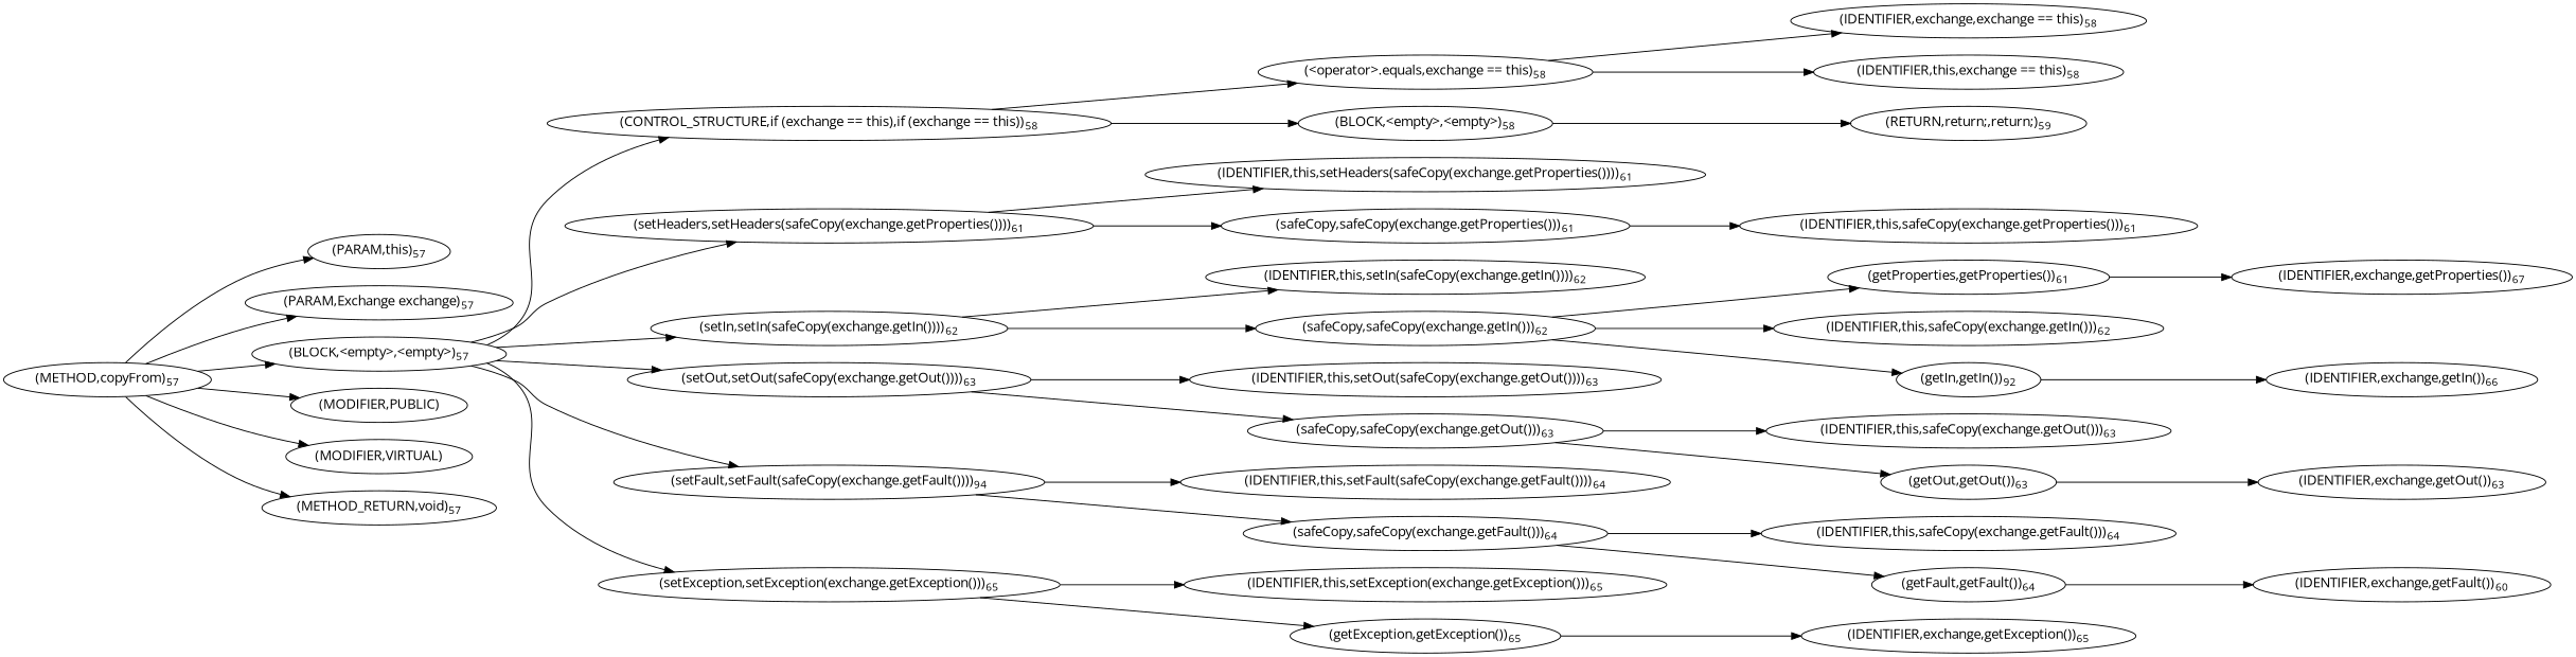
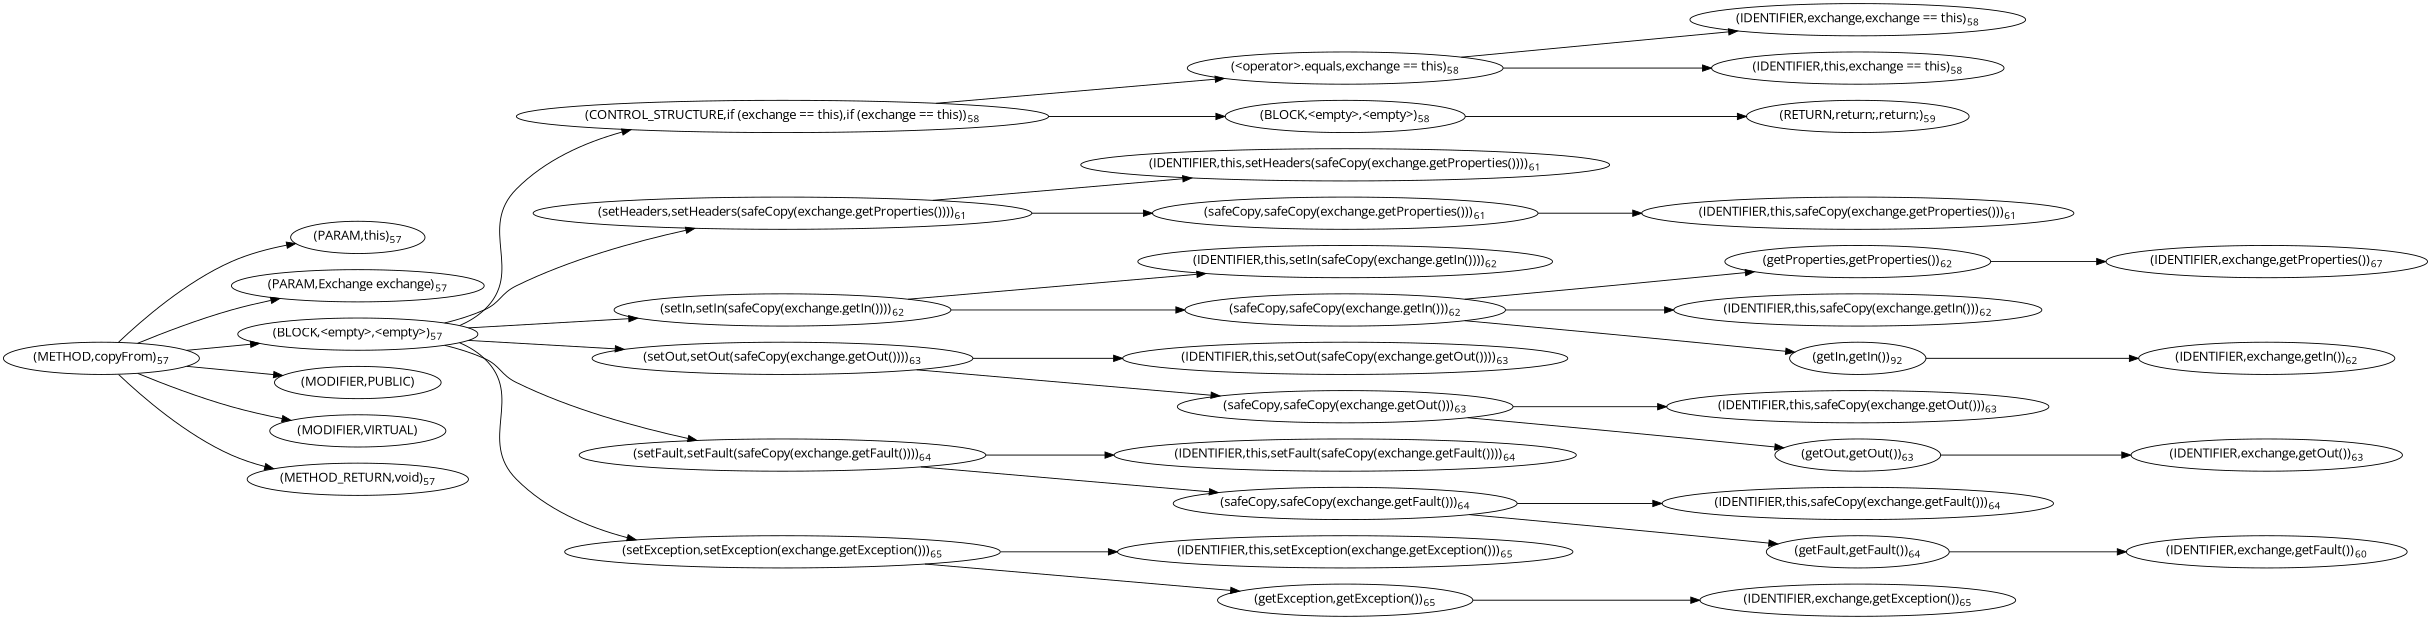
  digraph {
    fontname="Open Sans"
    rankdir=LR
    node [fontname="Open Sans"]
    edge [fontname="Open Sans"]
    n1 [label=<(METHOD,copyFrom)<SUB>57</SUB>>]
    n2 [label=<(PARAM,this)<SUB>57</SUB>>]
    n3 [label=<(PARAM,Exchange exchange)<SUB>57</SUB>>]
    n4 [label=<(BLOCK,&lt;empty&gt;,&lt;empty&gt;)<SUB>57</SUB>>]
    n5 [label=<(MODIFIER,PUBLIC)>]
    n6 [label=<(MODIFIER,VIRTUAL)>]
    n7 [label=<(METHOD_RETURN,void)<SUB>57</SUB>>]
    n8 [label=<(CONTROL_STRUCTURE,if (exchange == this),if (exchange == this))<SUB>58</SUB>>]
    n9 [label=<(setHeaders,setHeaders(safeCopy(exchange.getProperties())))<SUB>61</SUB>>]
    n10 [label=<(setIn,setIn(safeCopy(exchange.getIn())))<SUB>62</SUB>>]
    n11 [label=<(setOut,setOut(safeCopy(exchange.getOut())))<SUB>63</SUB>>]
-   n12 [label=<(setFault,setFault(safeCopy(exchange.getFault())))<SUB>94</SUB>>]
+   n12 [label=<(setFault,setFault(safeCopy(exchange.getFault())))<SUB>64</SUB>>]
    n13 [label=<(setException,setException(exchange.getException()))<SUB>65</SUB>>]
    n14 [label=<(&lt;operator&gt;.equals,exchange == this)<SUB>58</SUB>>]
    n15 [label=<(BLOCK,&lt;empty&gt;,&lt;empty&gt;)<SUB>58</SUB>>]
    n16 [label=<(IDENTIFIER,this,setHeaders(safeCopy(exchange.getProperties())))<SUB>61</SUB>>]
    n17 [label=<(safeCopy,safeCopy(exchange.getProperties()))<SUB>61</SUB>>]
    n18 [label=<(IDENTIFIER,this,setIn(safeCopy(exchange.getIn())))<SUB>62</SUB>>]
    n19 [label=<(safeCopy,safeCopy(exchange.getIn()))<SUB>62</SUB>>]
    n20 [label=<(IDENTIFIER,this,setOut(safeCopy(exchange.getOut())))<SUB>63</SUB>>]
    n21 [label=<(safeCopy,safeCopy(exchange.getOut()))<SUB>63</SUB>>]
    n22 [label=<(IDENTIFIER,this,setFault(safeCopy(exchange.getFault())))<SUB>64</SUB>>]
    n23 [label=<(safeCopy,safeCopy(exchange.getFault()))<SUB>64</SUB>>]
    n24 [label=<(IDENTIFIER,this,setException(exchange.getException()))<SUB>65</SUB>>]
    n25 [label=<(getException,getException())<SUB>65</SUB>>]
    n26 [label=<(IDENTIFIER,exchange,exchange == this)<SUB>58</SUB>>]
    n27 [label=<(IDENTIFIER,this,exchange == this)<SUB>58</SUB>>]
    n28 [label=<(RETURN,return;,return;)<SUB>59</SUB>>]
    n29 [label=<(IDENTIFIER,this,safeCopy(exchange.getProperties()))<SUB>61</SUB>>]
-   n30 [label=<(getProperties,getProperties())<SUB>61</SUB>>]
+   n30 [label=<(getProperties,getProperties())<SUB>62</SUB>>]
    n31 [label=<(IDENTIFIER,exchange,getProperties())<SUB>67</SUB>>]
    n32 [label=<(IDENTIFIER,this,safeCopy(exchange.getIn()))<SUB>62</SUB>>]
    n33 [label=<(getIn,getIn())<SUB>92</SUB>>]
-   n34 [label=<(IDENTIFIER,exchange,getIn())<SUB>66</SUB>>]
+   n34 [label=<(IDENTIFIER,exchange,getIn())<SUB>62</SUB>>]
    n35 [label=<(IDENTIFIER,this,safeCopy(exchange.getOut()))<SUB>63</SUB>>]
    n36 [label=<(getOut,getOut())<SUB>63</SUB>>]
    n37 [label=<(IDENTIFIER,exchange,getOut())<SUB>63</SUB>>]
    n38 [label=<(IDENTIFIER,this,safeCopy(exchange.getFault()))<SUB>64</SUB>>]
    n39 [label=<(getFault,getFault())<SUB>64</SUB>>]
    n40 [label=<(IDENTIFIER,exchange,getFault())<SUB>60</SUB>>]
    n41 [label=<(IDENTIFIER,exchange,getException())<SUB>65</SUB>>]
    n1 -> n2
    n1 -> n3
    n1 -> n4
    n1 -> n5
    n1 -> n6
    n1 -> n7
    n4 -> n8
    n4 -> n9
    n4 -> n10
    n4 -> n11
    n4 -> n12
    n4 -> n13
    n8 -> n14
    n8 -> n15
    n9 -> n16
    n9 -> n17
    n10 -> n18
    n10 -> n19
    n11 -> n20
    n11 -> n21
    n12 -> n22
    n12 -> n23
    n13 -> n24
    n13 -> n25
    n14 -> n26
    n14 -> n27
    n15 -> n28
    n17 -> n29
    n19 -> n30
    n19 -> n32
    n19 -> n33
    n21 -> n35
    n21 -> n36
    n23 -> n38
    n23 -> n39
    n25 -> n41
    n30 -> n31
    n33 -> n34
    n36 -> n37
    n39 -> n40
  }
